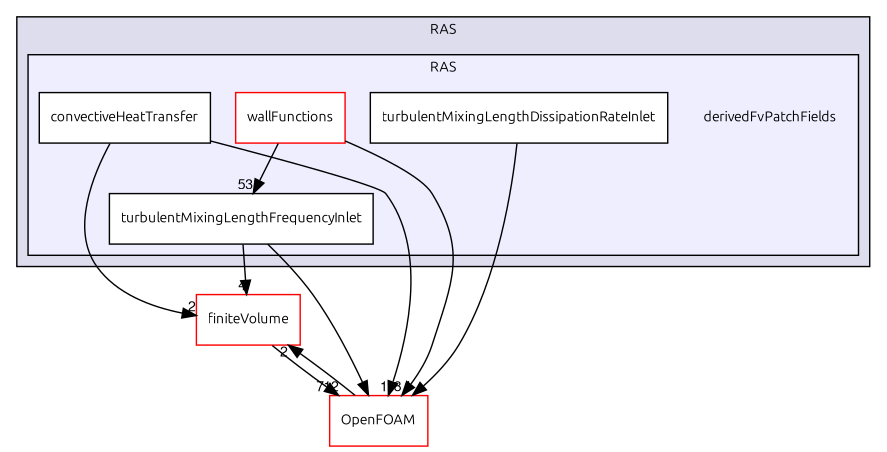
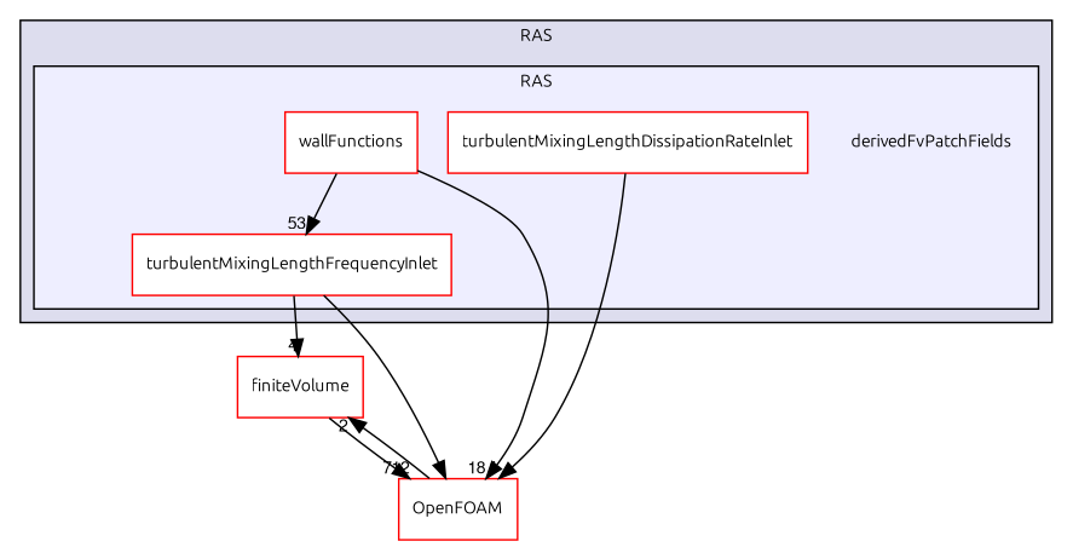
  digraph {
    compound=true
    fontname=Ubuntu
    node [color=red fontname=Ubuntu fontsize=10 shape=box fillcolor=white style=filled]
    edge [fontname=Ubuntu headlabel=1 labeldistance=1.5 labelfontname=FreeSans labelfontsize=10]
    n1 [label=derivedFvPatchFields shape=plaintext fillcolor="" style=""]
-   n2 [color=black label=convectiveHeatTransfer]
-   n3 [color=black label=turbulentMixingLengthDissipationRateInlet]
-   n4 [color=black label=turbulentMixingLengthFrequencyInlet]
+   n3 [label=turbulentMixingLengthDissipationRateInlet]
+   n4 [label=turbulentMixingLengthFrequencyInlet]
    n5 [label=wallFunctions]
    n6 [label=finiteVolume fillcolor="" style=""]
    n7 [label=OpenFOAM fillcolor="" style=""]
    subgraph cluster_1 {
      bgcolor="#ddddee"
      fontsize=10
      label=RAS
      pencolor=black
      subgraph cluster_2 {
        bgcolor="#eeeeff"
        fontsize=10
        label=RAS
        pencolor=black
        n1
-       n2
        n3
        n4
        n5
      }
    }
-   n2 -> n6 [headlabel=2]
-   n2 -> n7
    n3 -> n7
    n4 -> n6 [headlabel=4]
    n4 -> n7
    n5 -> n4 [headlabel=53]
    n5 -> n7 [headlabel=18]
    n6 -> n7 [headlabel=712]
    n7 -> n6 [headlabel=2]
  }
